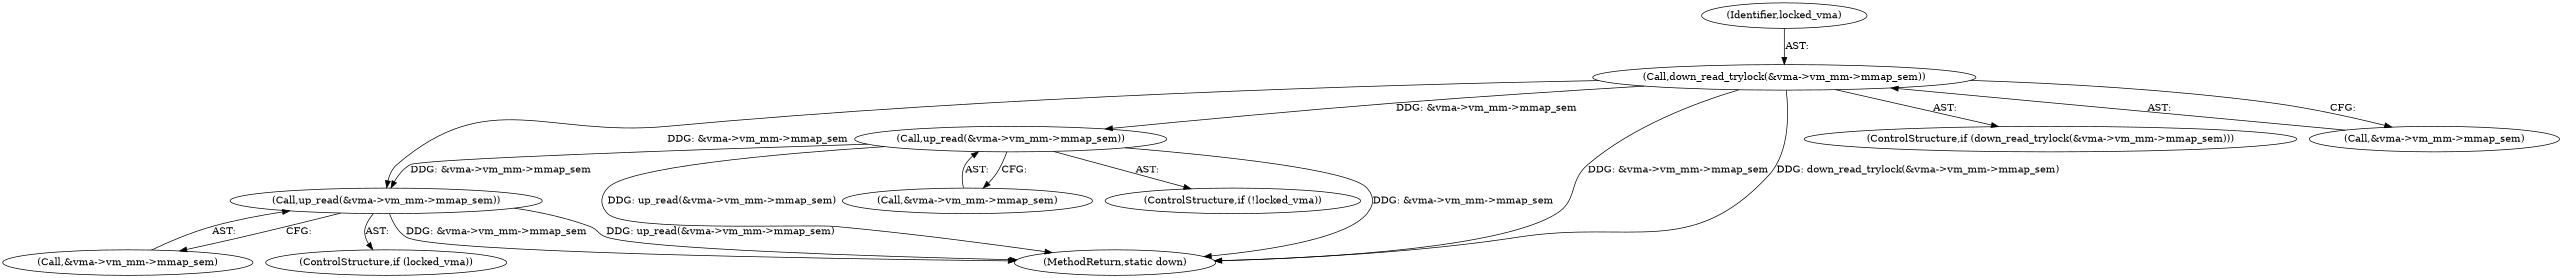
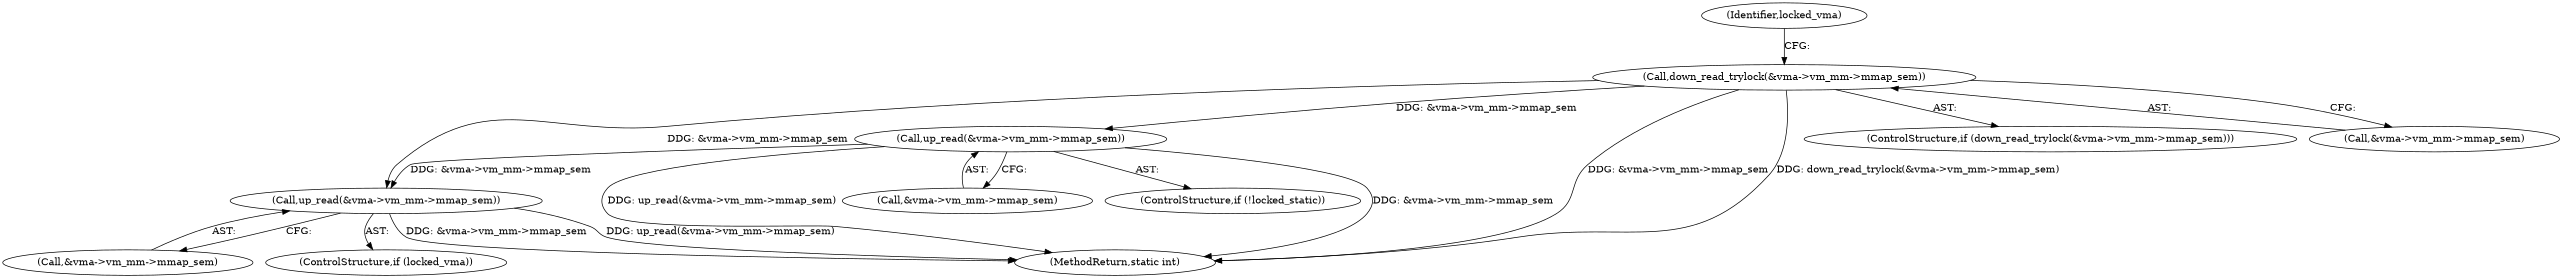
  digraph {
    n1 [label="(Call,down_read_trylock(&vma->vm_mm->mmap_sem))"]
    n2 [label="(Call,up_read(&vma->vm_mm->mmap_sem))"]
    n3 [label="(Call,up_read(&vma->vm_mm->mmap_sem))"]
    n4 [label="(ControlStructure,if (down_read_trylock(&vma->vm_mm->mmap_sem)))"]
-   n5 [label="(MethodReturn,static down)"]
+   n5 [label="(MethodReturn,static int)"]
    n6 [label="(Call,&vma->vm_mm->mmap_sem)"]
    n7 [label="(Call,&vma->vm_mm->mmap_sem)"]
-   n8 [label="(ControlStructure,if (!locked_vma))"]
+   n8 [label="(ControlStructure,if (!locked_static))"]
    n9 [label="(Call,&vma->vm_mm->mmap_sem)"]
    n10 [label="(ControlStructure,if (locked_vma))"]
    n11 [label="(Identifier,locked_vma)"]
    n1 -> n2 [label="DDG: &vma->vm_mm->mmap_sem"]
    n1 -> n3 [label="DDG: &vma->vm_mm->mmap_sem"]
    n1 -> n4 [label="AST: "]
    n1 -> n5 [label="DDG: &vma->vm_mm->mmap_sem"]
    n1 -> n5 [label="DDG: down_read_trylock(&vma->vm_mm->mmap_sem)"]
    n1 -> n6 [label="CFG: "]
    n2 -> n3 [label="DDG: &vma->vm_mm->mmap_sem"]
    n2 -> n5 [label="DDG: up_read(&vma->vm_mm->mmap_sem)"]
    n2 -> n5 [label="DDG: &vma->vm_mm->mmap_sem"]
    n2 -> n7 [label="CFG: "]
    n2 -> n8 [label="AST: "]
    n3 -> n5 [label="DDG: up_read(&vma->vm_mm->mmap_sem)"]
    n3 -> n5 [label="DDG: &vma->vm_mm->mmap_sem"]
    n3 -> n9 [label="CFG: "]
    n3 -> n10 [label="AST: "]
    n6 -> n1 [label="AST: "]
    n7 -> n2 [label="AST: "]
    n9 -> n3 [label="AST: "]
-   n11 -> n1 [label="AST: "]
+   n11 -> n1 [label="CFG: "]
  }
